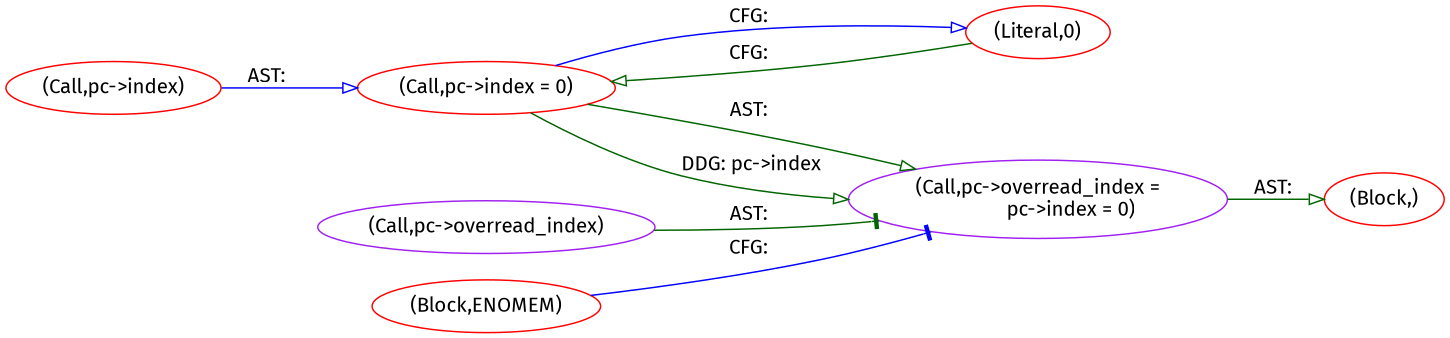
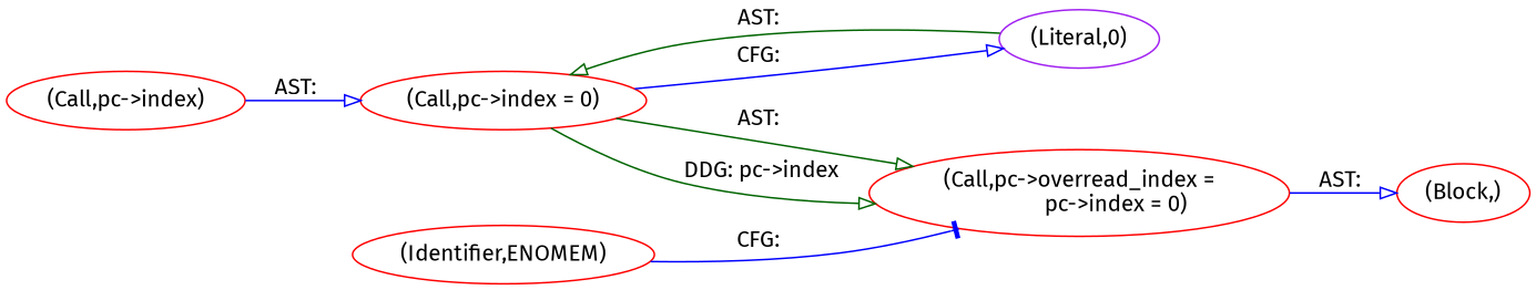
  digraph {
    fontname="Fira Sans"
    rankdir=LR
    node [color=red fontname="Fira Sans"]
    edge [arrowhead=onormal color=darkgreen fontname="Fira Sans"]
-   n1 [color=purple label="(Call,pc->overread_index =\n            pc->index = 0)"]
+   n1 [label="(Call,pc->overread_index =\n            pc->index = 0)"]
    n2 [label="(Block,)"]
    n3 [label="(Call,pc->index = 0)"]
-   n4 [label="(Literal,0)"]
-   n5 [color=purple label="(Call,pc->overread_index)"]
+   n4 [color=purple label="(Literal,0)"]
    n6 [label="(Call,pc->index)"]
-   n7 [label="(Block,ENOMEM)"]
-   n1 -> n2 [label="AST: "]
+   n7 [label="(Identifier,ENOMEM)"]
+   n1 -> n2 [color=blue label="AST: "]
    n3 -> n1 [label="AST: "]
    n3 -> n1 [label="DDG: pc->index"]
    n3 -> n4 [color=blue label="CFG: "]
-   n4 -> n3 [label="CFG: "]
-   n5 -> n1 [arrowhead=tee label="AST: "]
+   n4 -> n3 [label="AST: "]
    n6 -> n3 [color=blue label="AST: "]
    n7 -> n1 [arrowhead=tee color=blue label="CFG: "]
  }
